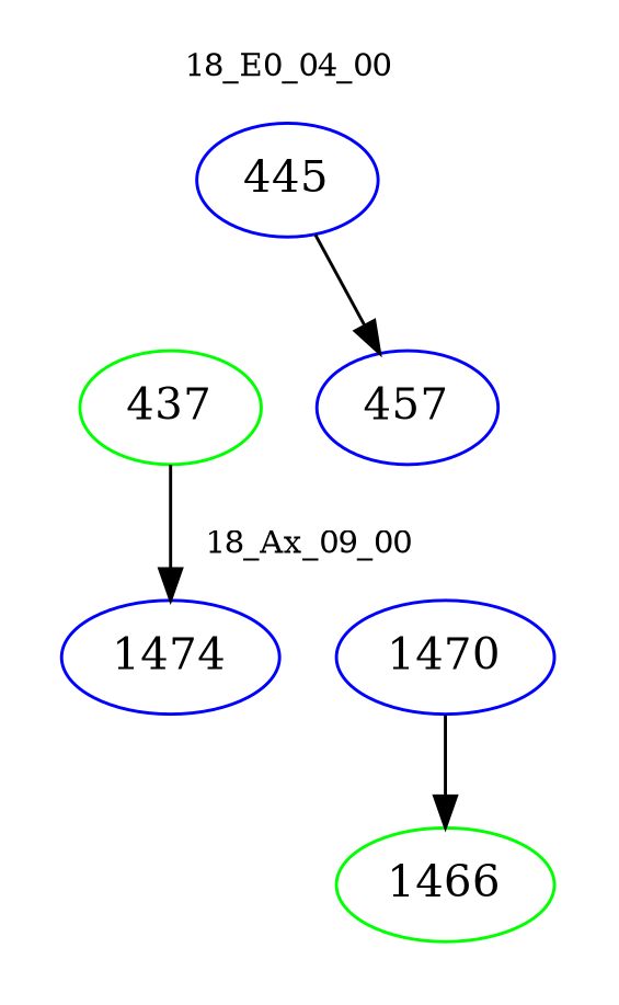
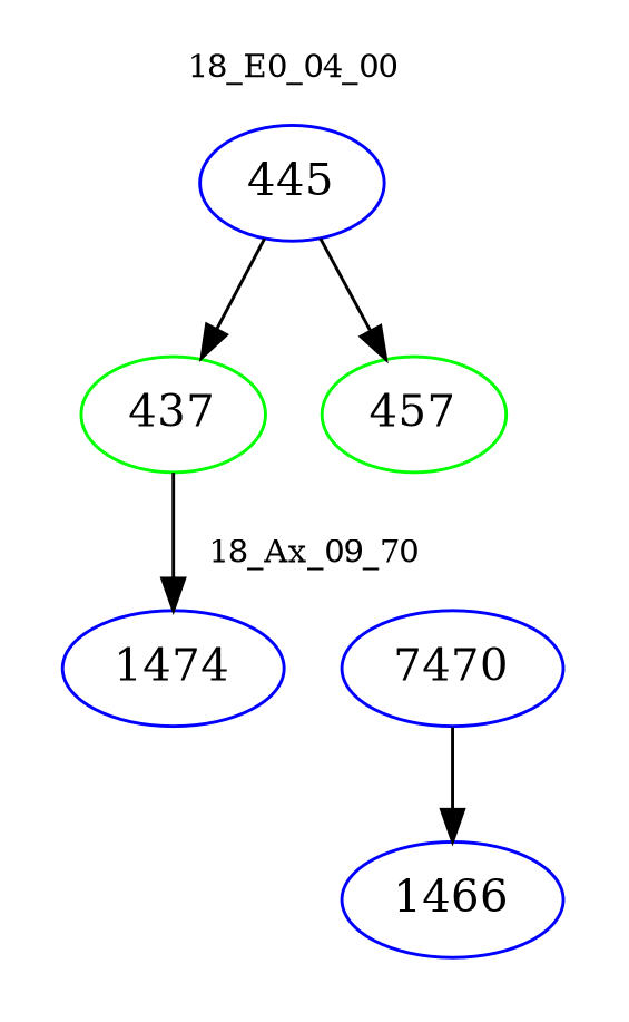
  digraph {
    node [color=blue]
    edge [color=black]
-   n1 [label=1470]
-   n2 [color=green label=1466]
+   n1 [label=7470]
+   n2 [label=1466]
    n3 [label=1474]
    n4 [label=445]
    n5 [color=green label=437]
-   n6 [label=457]
+   n6 [color=green label=457]
    subgraph cluster_1 {
      color=white
      fontsize=10
-     label="18_Ax_09_00"
+     label="18_Ax_09_70"
      n1
      n2
      n3
    }
    subgraph cluster_2 {
      color=white
      fontsize=10
      label="18_E0_04_00"
      n4
      n5
      n6
    }
    n1 -> n2
+   n4 -> n5
    n4 -> n6
    n5 -> n3
  }
